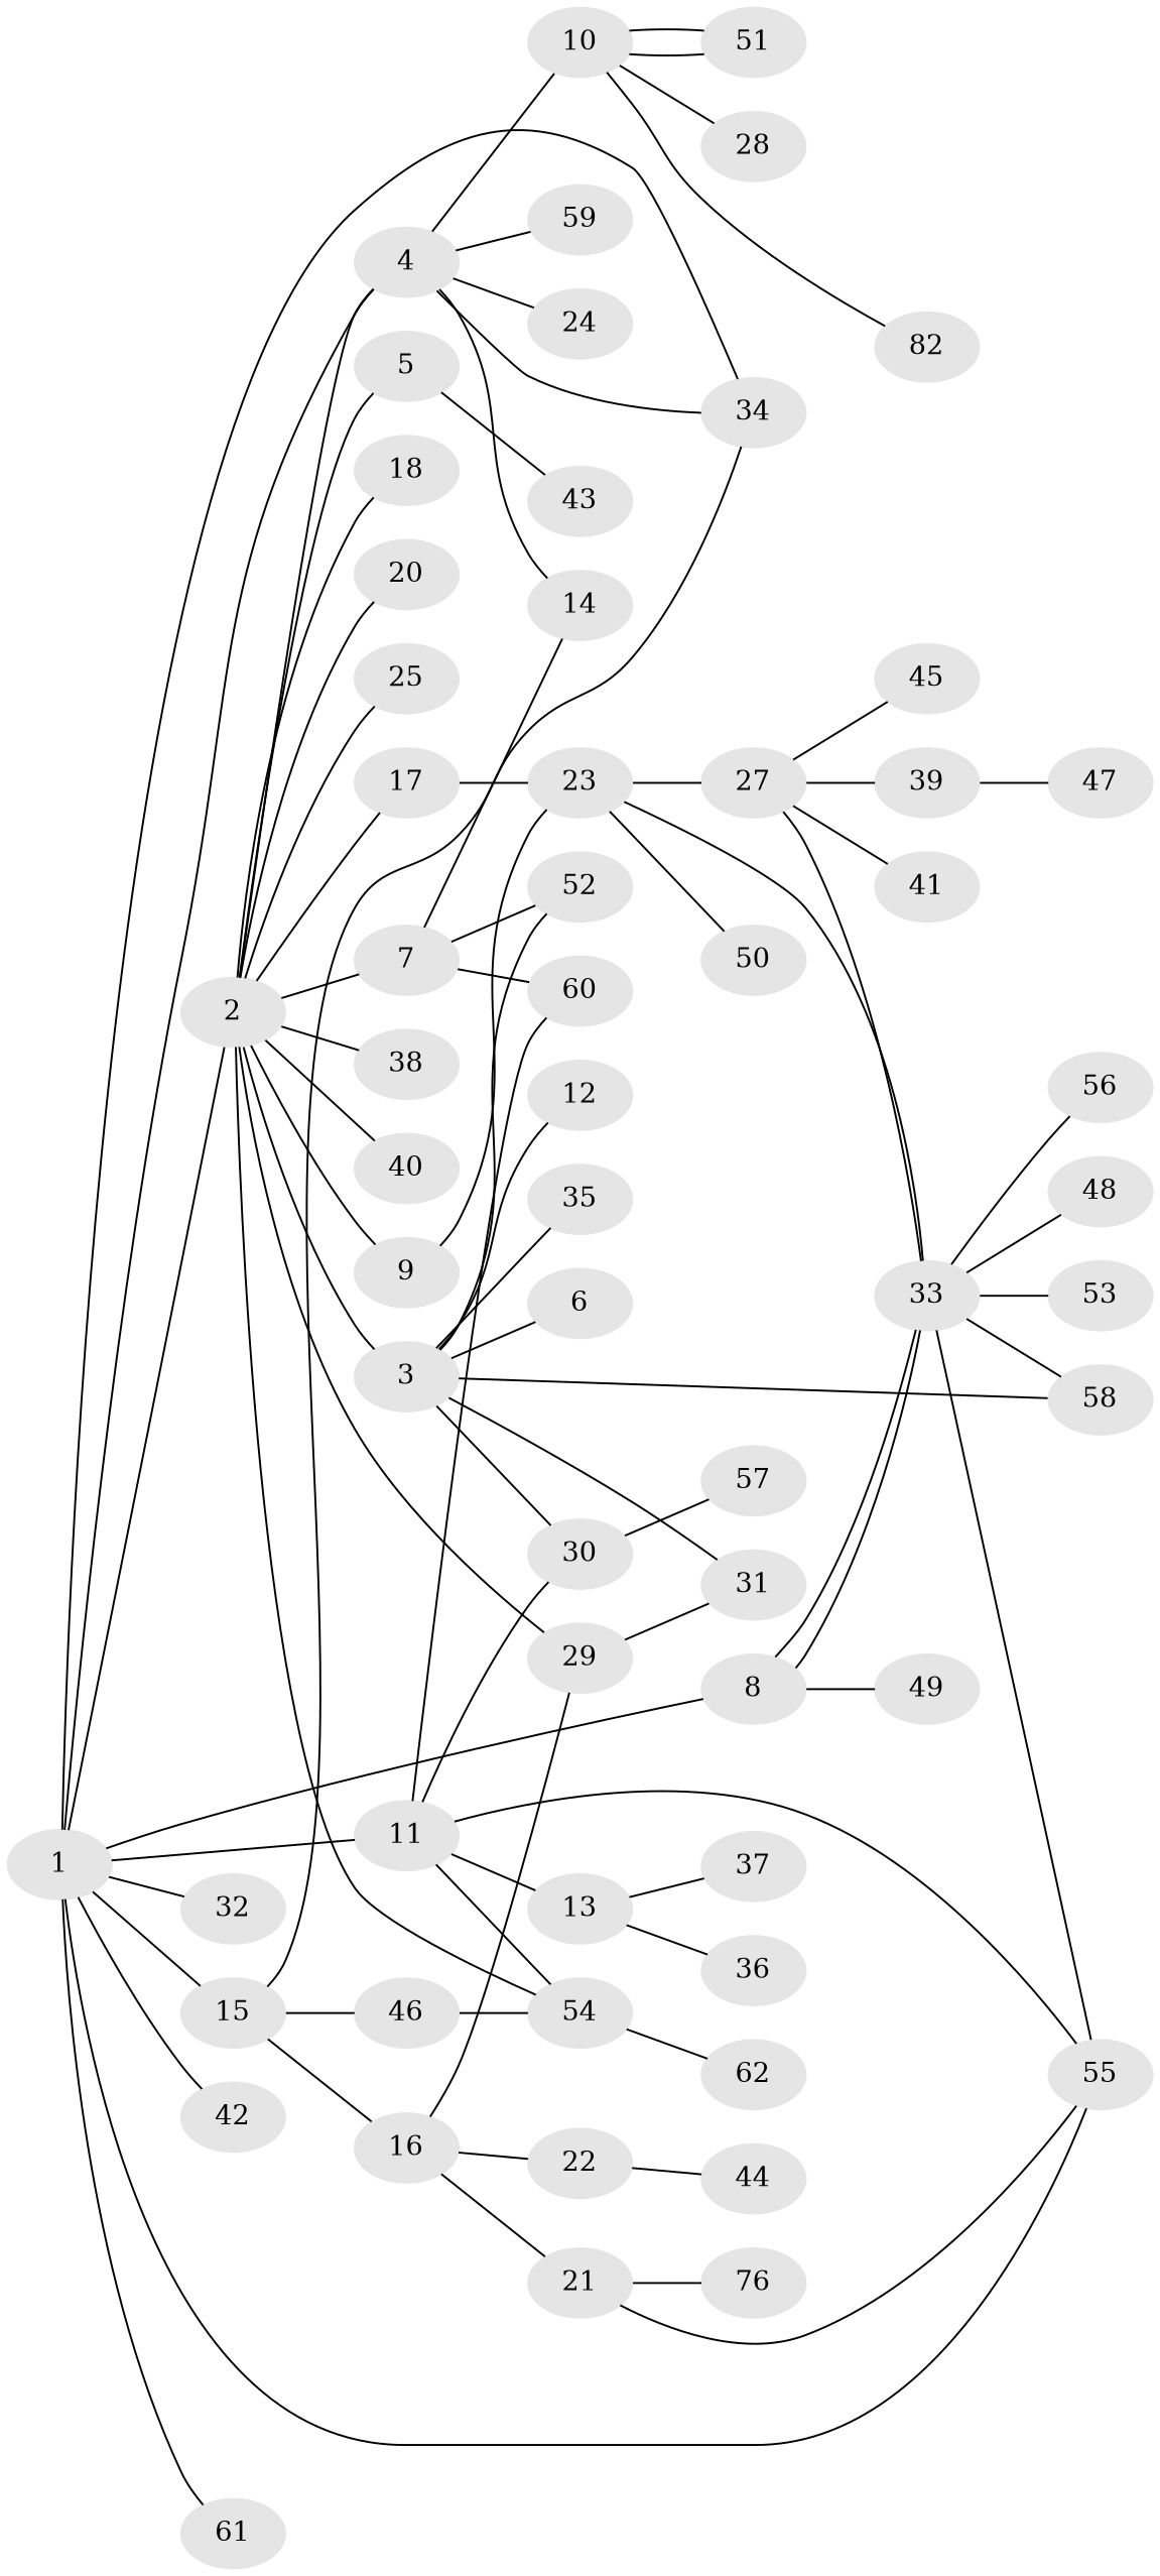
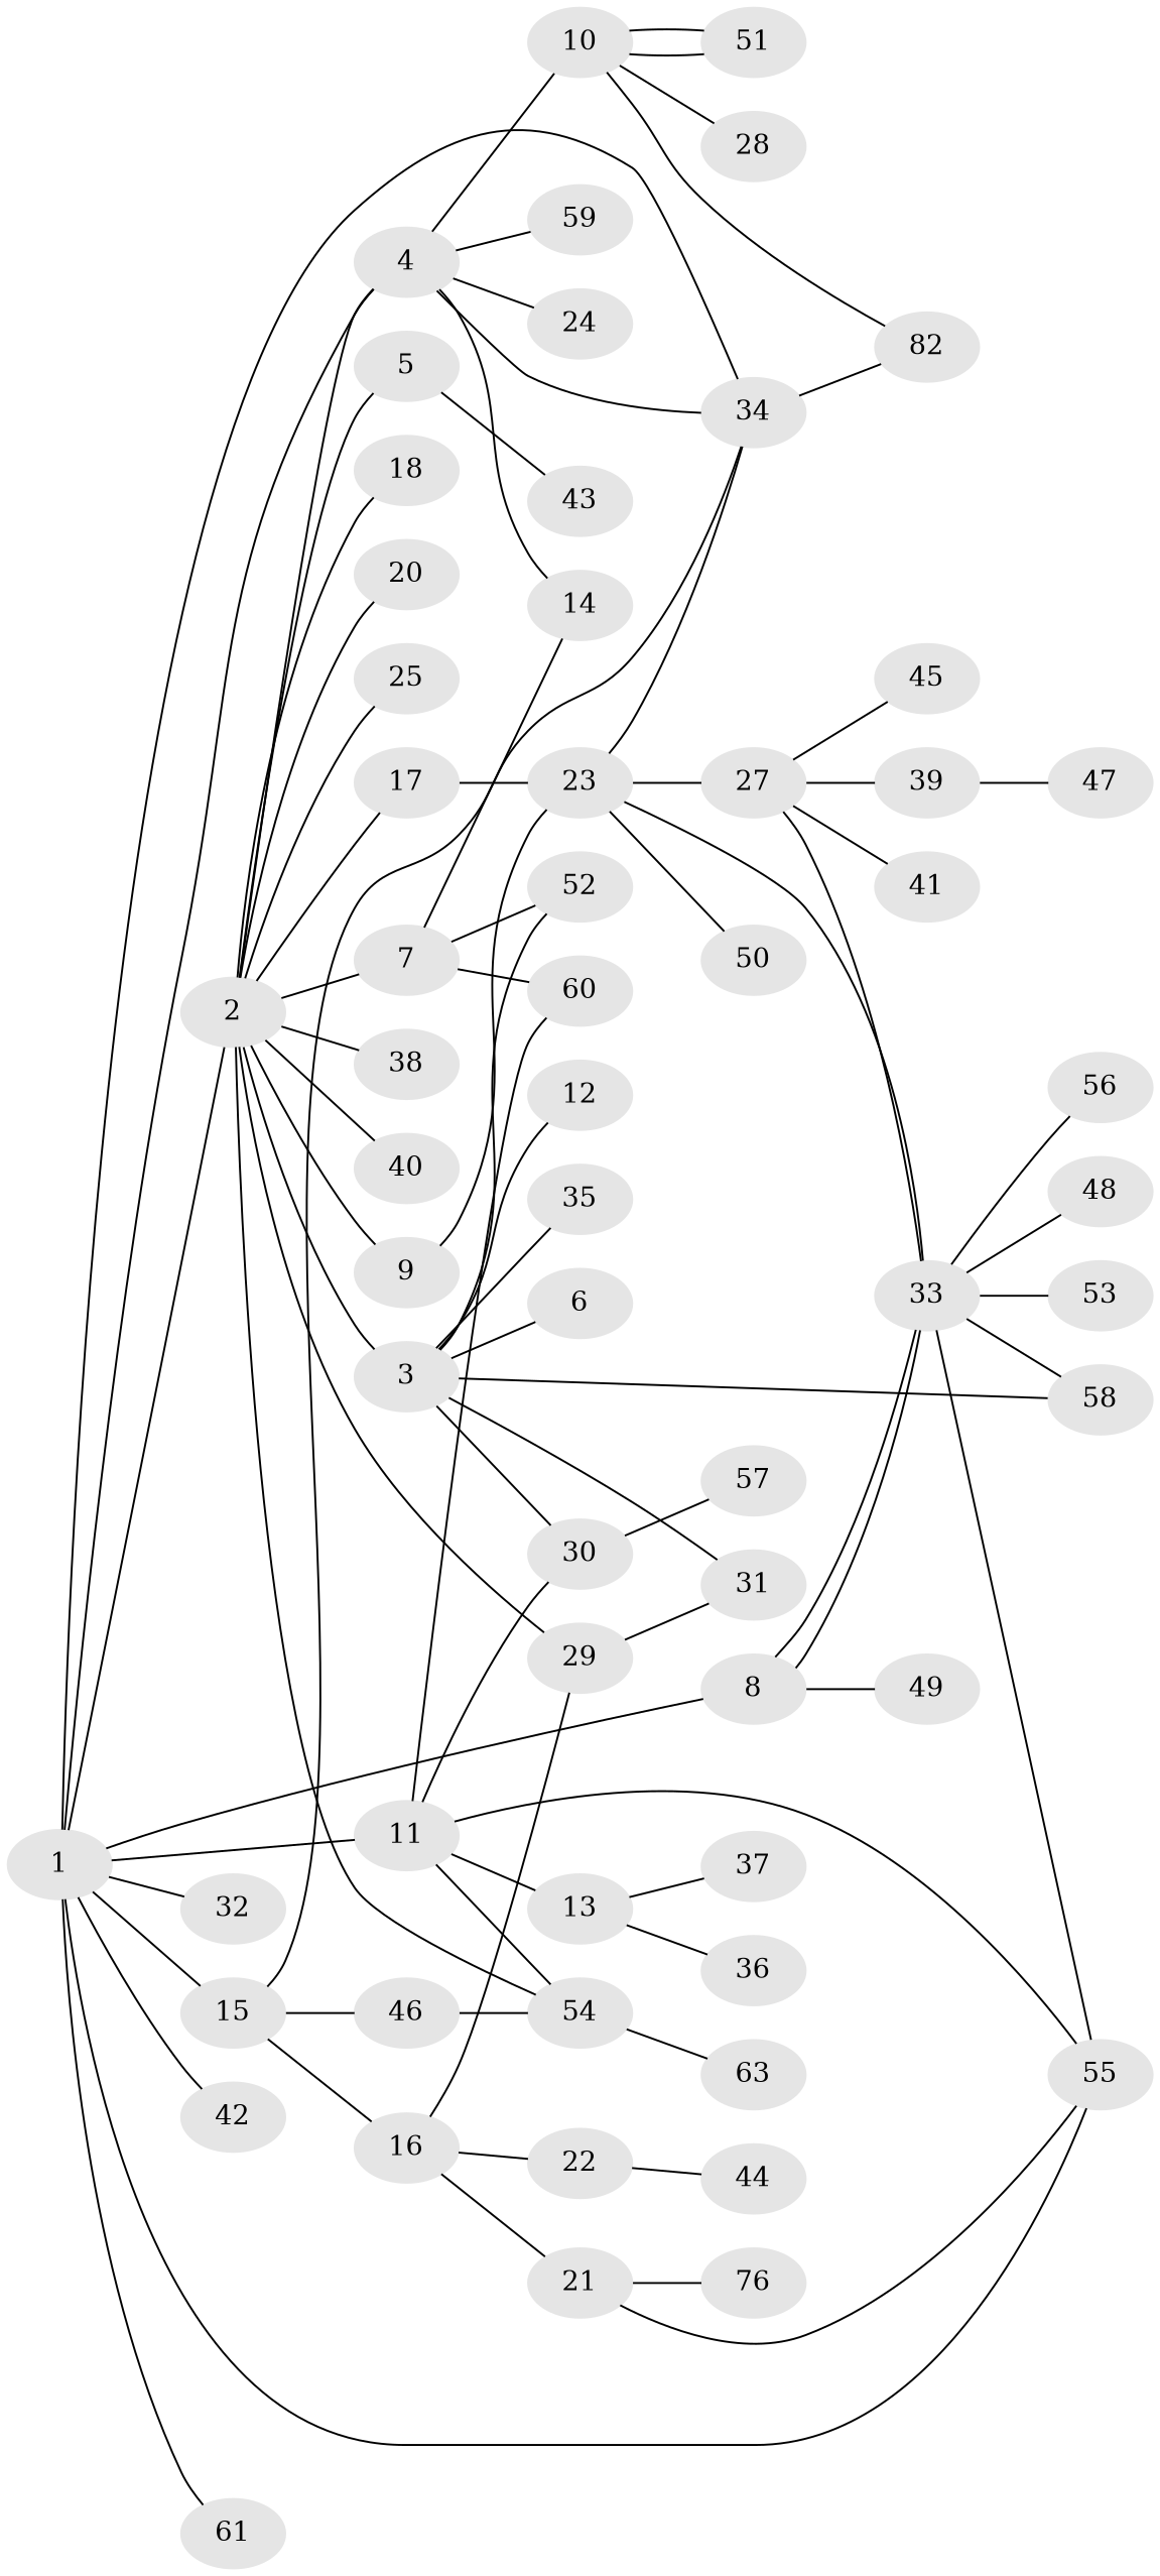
  graph {
    rankdir=LR
    node [color=gray90 style=filled]
    1
    2
    4
    8
    11
    15
    32
    34
    42
    55
    61
    3
    5
    7
    9
    17
    18
    20
    25
    29
    38
    40
    54
    10
    14
    24
    59
    33
    49
    30
    60
    13
    16
    46
    n35 [label=82]
    6
    12
    31
    35
    52
    58
    43
    23
-   63 [label=62]
+   63
    57
    28
    51
    48
    53
    56
    27
    50
    36
    37
    21
    22
    n57 [label=76]
    44
    39
    41
    45
    47
    1 -- 2
    1 -- 4
    1 -- 8
    1 -- 11
    1 -- 15
    1 -- 32
    1 -- 34
    1 -- 42
    1 -- 55
    1 -- 61
    2 -- 4
    2 -- 3
    2 -- 5
    2 -- 7
    2 -- 9
    2 -- 17
    2 -- 18
    2 -- 20
    2 -- 25
    2 -- 29
    2 -- 38
    2 -- 40
    2 -- 54
    4 -- 34
    4 -- 10
    4 -- 14
    4 -- 24
    4 -- 59
    8 -- 33
    8 -- 33
    8 -- 49
    11 -- 55
    11 -- 54
    11 -- 30
    11 -- 60
    11 -- 13
    15 -- 34
    15 -- 16
    15 -- 46
+   34 -- n35
    3 -- 30
    3 -- 6
    3 -- 12
    3 -- 31
    3 -- 35
    3 -- 52
    3 -- 58
    5 -- 43
    7 -- 14
    7 -- 60
    7 -- 52
    9 -- 23
    17 -- 23
    29 -- 31
    54 -- 63
    10 -- n35
    10 -- 28
    10 -- 51
    10 -- 51
    33 -- 55
    33 -- 58
    33 -- 48
    33 -- 53
    33 -- 56
    30 -- 57
    13 -- 36
    13 -- 37
    16 -- 29
    16 -- 21
    16 -- 22
    46 -- 54
+   23 -- 34
    23 -- 33
    23 -- 27
    23 -- 50
    27 -- 33
    27 -- 39
    27 -- 41
    27 -- 45
    21 -- 55
    21 -- n57
    22 -- 44
    39 -- 47
  }
